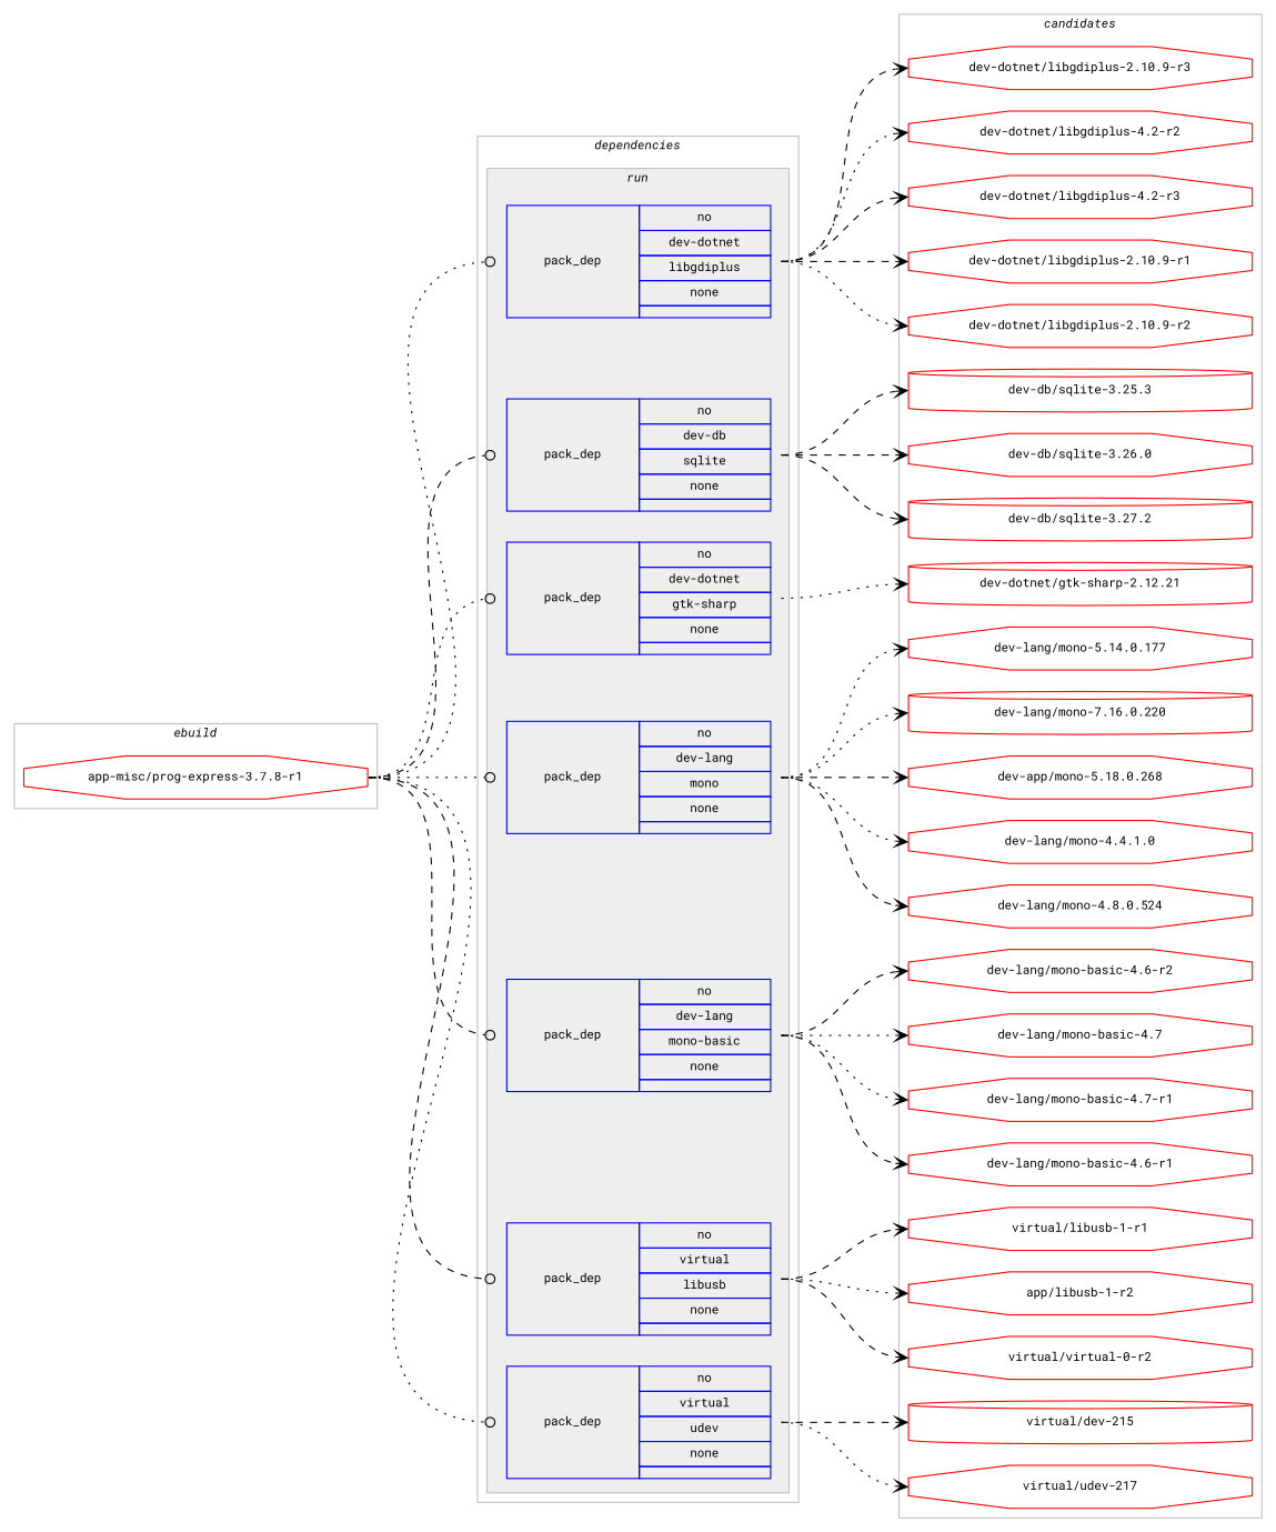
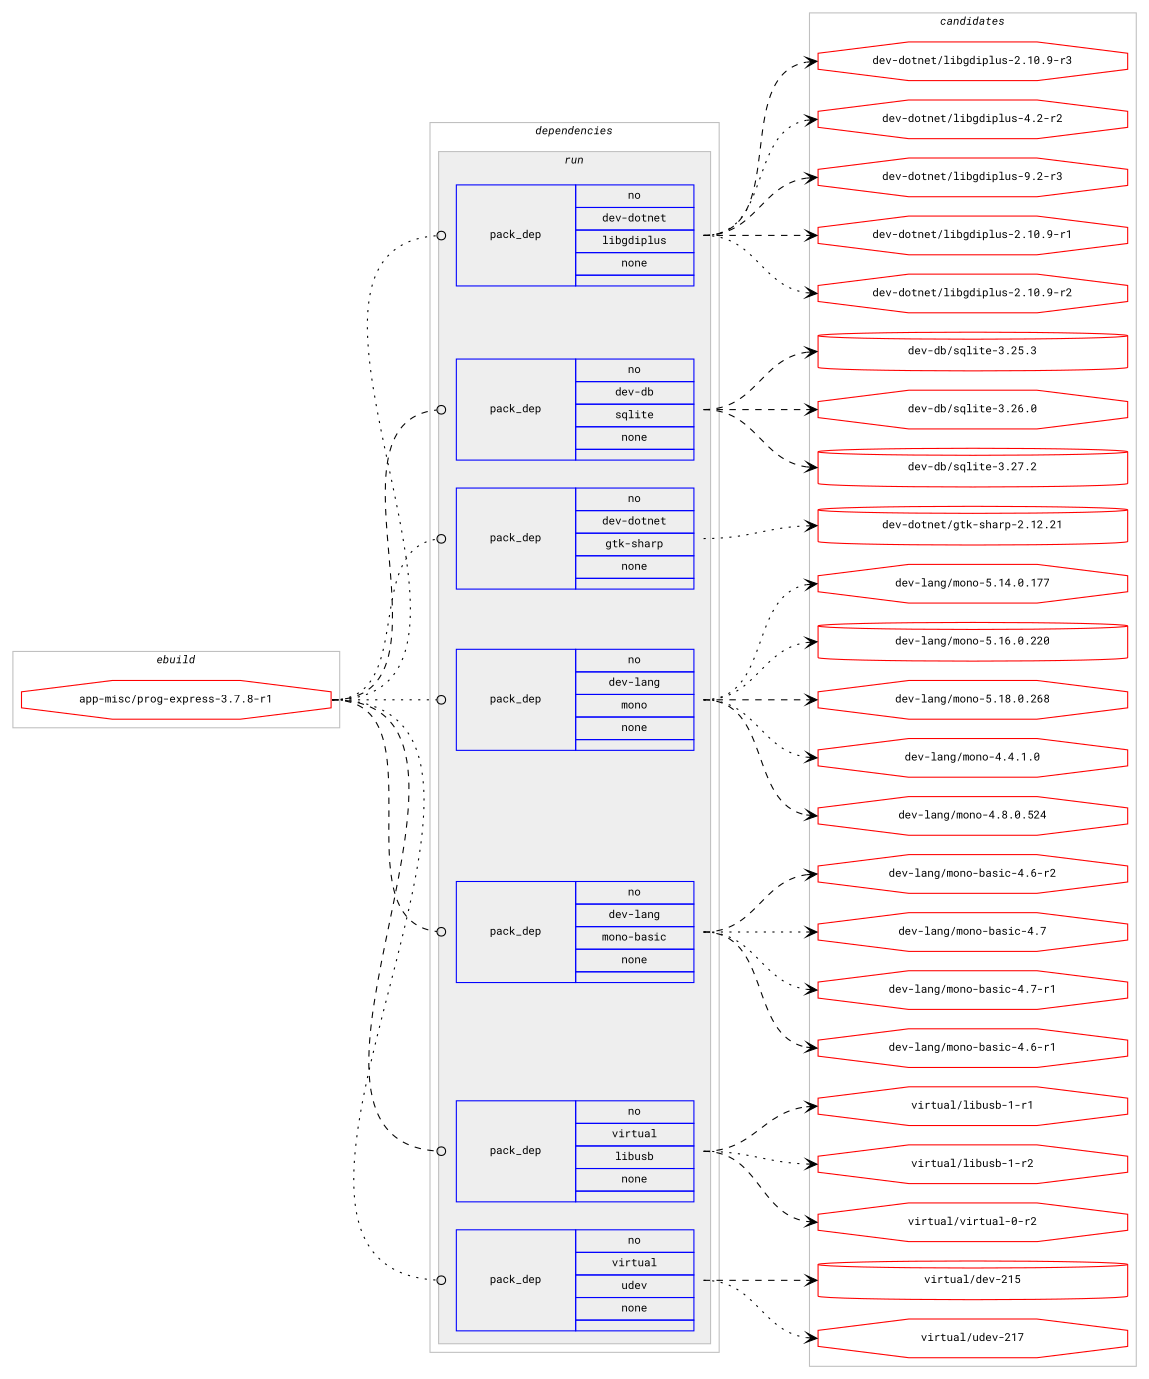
  digraph {
    compound=true
    concentrate=true
    fontname="Roboto Mono"
    fontsize=10
    newrank=true
    rankdir=LR
    ranksep=1.5
    node [color=red fontname="Roboto Mono" fontsize=10 shape=octagon]
    edge [arrowhead=vee fontname="Roboto Mono" headport=w style=dashed tailport=e weight=100]
    n1 [label="app-misc/prog-express-3.7.8-r1" width=4]
    n2 [color=blue label=<<TABLE BORDER="0" CELLBORDER="1" CELLSPACING="0" CELLPADDING="4" WIDTH="220"><TR><TD ROWSPAN="6" CELLPADDING="30">pack_dep</TD></TR><TR><TD WIDTH="110">no</TD></TR><TR><TD>dev-dotnet</TD></TR><TR><TD>libgdiplus</TD></TR><TR><TD>none</TD></TR><TR><TD></TD></TR></TABLE>> shape=none]
    n3 [color=blue label=<<TABLE BORDER="0" CELLBORDER="1" CELLSPACING="0" CELLPADDING="4" WIDTH="220"><TR><TD ROWSPAN="6" CELLPADDING="30">pack_dep</TD></TR><TR><TD WIDTH="110">no</TD></TR><TR><TD>dev-db</TD></TR><TR><TD>sqlite</TD></TR><TR><TD>none</TD></TR><TR><TD></TD></TR></TABLE>> shape=none]
    n4 [color=blue label=<<TABLE BORDER="0" CELLBORDER="1" CELLSPACING="0" CELLPADDING="4" WIDTH="220"><TR><TD ROWSPAN="6" CELLPADDING="30">pack_dep</TD></TR><TR><TD WIDTH="110">no</TD></TR><TR><TD>dev-dotnet</TD></TR><TR><TD>gtk-sharp</TD></TR><TR><TD>none</TD></TR><TR><TD></TD></TR></TABLE>> shape=none]
    n5 [color=blue label=<<TABLE BORDER="0" CELLBORDER="1" CELLSPACING="0" CELLPADDING="4" WIDTH="220"><TR><TD ROWSPAN="6" CELLPADDING="30">pack_dep</TD></TR><TR><TD WIDTH="110">no</TD></TR><TR><TD>dev-lang</TD></TR><TR><TD>mono</TD></TR><TR><TD>none</TD></TR><TR><TD></TD></TR></TABLE>> shape=none]
    n6 [color=blue label=<<TABLE BORDER="0" CELLBORDER="1" CELLSPACING="0" CELLPADDING="4" WIDTH="220"><TR><TD ROWSPAN="6" CELLPADDING="30">pack_dep</TD></TR><TR><TD WIDTH="110">no</TD></TR><TR><TD>dev-lang</TD></TR><TR><TD>mono-basic</TD></TR><TR><TD>none</TD></TR><TR><TD></TD></TR></TABLE>> shape=none]
    n7 [color=blue label=<<TABLE BORDER="0" CELLBORDER="1" CELLSPACING="0" CELLPADDING="4" WIDTH="220"><TR><TD ROWSPAN="6" CELLPADDING="30">pack_dep</TD></TR><TR><TD WIDTH="110">no</TD></TR><TR><TD>virtual</TD></TR><TR><TD>libusb</TD></TR><TR><TD>none</TD></TR><TR><TD></TD></TR></TABLE>> shape=none]
    n8 [color=blue label=<<TABLE BORDER="0" CELLBORDER="1" CELLSPACING="0" CELLPADDING="4" WIDTH="220"><TR><TD ROWSPAN="6" CELLPADDING="30">pack_dep</TD></TR><TR><TD WIDTH="110">no</TD></TR><TR><TD>virtual</TD></TR><TR><TD>udev</TD></TR><TR><TD>none</TD></TR><TR><TD></TD></TR></TABLE>> shape=none]
    n9 [label="dev-db/sqlite-3.25.3" shape=cylinder width=4]
    n10 [label="dev-db/sqlite-3.26.0" width=4]
    n11 [label="dev-db/sqlite-3.27.2" shape=cylinder width=4]
    n12 [label="dev-dotnet/gtk-sharp-2.12.21" shape=cylinder width=4]
    n13 [label="dev-dotnet/libgdiplus-2.10.9-r1" width=4]
    n14 [label="dev-dotnet/libgdiplus-2.10.9-r2" width=4]
    n15 [label="dev-dotnet/libgdiplus-2.10.9-r3" width=4]
    n16 [label="dev-dotnet/libgdiplus-4.2-r2" width=4]
-   n17 [label="dev-dotnet/libgdiplus-4.2-r3" width=4]
+   n17 [label="dev-dotnet/libgdiplus-9.2-r3" width=4]
    n18 [label="dev-lang/mono-4.4.1.0" width=4]
    n19 [label="dev-lang/mono-4.8.0.524" width=4]
    n20 [label="dev-lang/mono-5.14.0.177" width=4]
-   n21 [label="dev-lang/mono-7.16.0.220" shape=cylinder width=4]
-   n22 [label="dev-app/mono-5.18.0.268" width=4]
+   n21 [label="dev-lang/mono-5.16.0.220" shape=cylinder width=4]
+   n22 [label="dev-lang/mono-5.18.0.268" width=4]
    n23 [label="dev-lang/mono-basic-4.6-r1" width=4]
    n24 [label="dev-lang/mono-basic-4.6-r2" width=4]
    n25 [label="dev-lang/mono-basic-4.7" width=4]
    n26 [label="dev-lang/mono-basic-4.7-r1" width=4]
    n27 [label="virtual/dev-215" shape=cylinder width=4]
    n28 [label="virtual/udev-217" width=4]
    n29 [label="virtual/virtual-0-r2" width=4]
    n30 [label="virtual/libusb-1-r1" width=4]
-   n31 [label="app/libusb-1-r2" width=4]
+   n31 [label="virtual/libusb-1-r2" width=4]
    subgraph cluster_1 {
      color=gray
      label=<<i>ebuild</i>>
      rank=same
      n1
    }
    subgraph cluster_2 {
      color=gray
      label=<<i>dependencies</i>>
      subgraph cluster_3 {
        color=gray
        fillcolor="#eeeeee"
        label=<<i>compile</i>>
        style=filled
      }
      subgraph cluster_4 {
        color=gray
        fillcolor="#eeeeee"
        label=<<i>compile and run</i>>
        style=filled
      }
      subgraph cluster_5 {
        color=gray
        fillcolor="#eeeeee"
        label=<<i>run</i>>
        style=filled
        subgraph sub_6 {
          color=gray
          fillcolor="#eeeeee"
          label=<<i>run</i>>
          style=filled
          n2
        }
        subgraph sub_7 {
          color=gray
          fillcolor="#eeeeee"
          label=<<i>run</i>>
          style=filled
          n3
        }
        subgraph sub_8 {
          color=gray
          fillcolor="#eeeeee"
          label=<<i>run</i>>
          style=filled
          n4
        }
        subgraph sub_9 {
          color=gray
          fillcolor="#eeeeee"
          label=<<i>run</i>>
          style=filled
          n5
        }
        subgraph sub_10 {
          color=gray
          fillcolor="#eeeeee"
          label=<<i>run</i>>
          style=filled
          n6
        }
        subgraph sub_11 {
          color=gray
          fillcolor="#eeeeee"
          label=<<i>run</i>>
          style=filled
          n7
        }
        subgraph sub_12 {
          color=gray
          fillcolor="#eeeeee"
          label=<<i>run</i>>
          style=filled
          n8
        }
      }
    }
    subgraph cluster_13 {
      color=gray
      label=<<i>candidates</i>>
      rank=same
      subgraph sub_14 {
        color=black
        label=<<i>candidates</i>>
        nodesep=1
        rank=same
        n9
        n10
        n11
      }
      subgraph sub_15 {
        color=black
        label=<<i>candidates</i>>
        nodesep=1
        rank=same
        n12
      }
      subgraph sub_16 {
        color=black
        label=<<i>candidates</i>>
        nodesep=1
        rank=same
        n13
        n14
        n15
        n16
        n17
      }
      subgraph sub_17 {
        color=black
        label=<<i>candidates</i>>
        nodesep=1
        rank=same
        n18
        n19
        n20
        n21
        n22
      }
      subgraph sub_18 {
        color=black
        label=<<i>candidates</i>>
        nodesep=1
        rank=same
        n23
        n24
        n25
        n26
      }
      subgraph sub_19 {
        color=black
        label=<<i>candidates</i>>
        nodesep=1
        rank=same
        n27
        n28
      }
      subgraph sub_20 {
        color=black
        label=<<i>candidates</i>>
        nodesep=1
        rank=same
        n29
        n30
        n31
      }
    }
    n1 -> n2 [arrowhead=odot style=dotted weight=20]
    n1 -> n3 [arrowhead=odot weight=20]
    n1 -> n4 [arrowhead=odot style=dotted weight=20]
    n1 -> n5 [arrowhead=odot style=dotted weight=20]
    n1 -> n6 [arrowhead=odot weight=20]
    n1 -> n7 [arrowhead=odot weight=20]
    n1 -> n8 [arrowhead=odot style=dotted weight=20]
    n2 -> n13
    n2 -> n14 [style=dotted]
    n2 -> n15
    n2 -> n16 [style=dotted]
    n2 -> n17
    n3 -> n9
    n3 -> n10
    n3 -> n11
    n4 -> n12 [style=dotted]
    n5 -> n18 [style=dotted]
    n5 -> n19
    n5 -> n20 [style=dotted]
    n5 -> n21 [style=dotted]
    n5 -> n22
    n6 -> n23
    n6 -> n24
    n6 -> n25 [style=dotted]
    n6 -> n26 [style=dotted]
    n7 -> n29
    n7 -> n30
    n7 -> n31 [style=dotted]
    n8 -> n27
    n8 -> n28 [style=dotted]
  }
